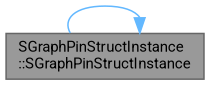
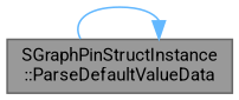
  digraph {
    rankdir=LR
    fontname=Roboto
-   n1 [color=gray40 fillcolor=grey60 fontcolor=black fontname=Roboto fontsize=10 height=0.2 label="SGraphPinStructInstance\l::SGraphPinStructInstance" shape=box style=filled width=0.4]
+   n1 [color=gray40 fillcolor=grey60 fontcolor=black fontname=Roboto fontsize=10 height=0.2 label="SGraphPinStructInstance\l::ParseDefaultValueData" shape=box style=filled width=0.4]
    n1 -> n1 [color=steelblue1 fontname=Roboto fontsize=10 labelfontname=Helvetica labelfontsize=10 style=solid]
  }
